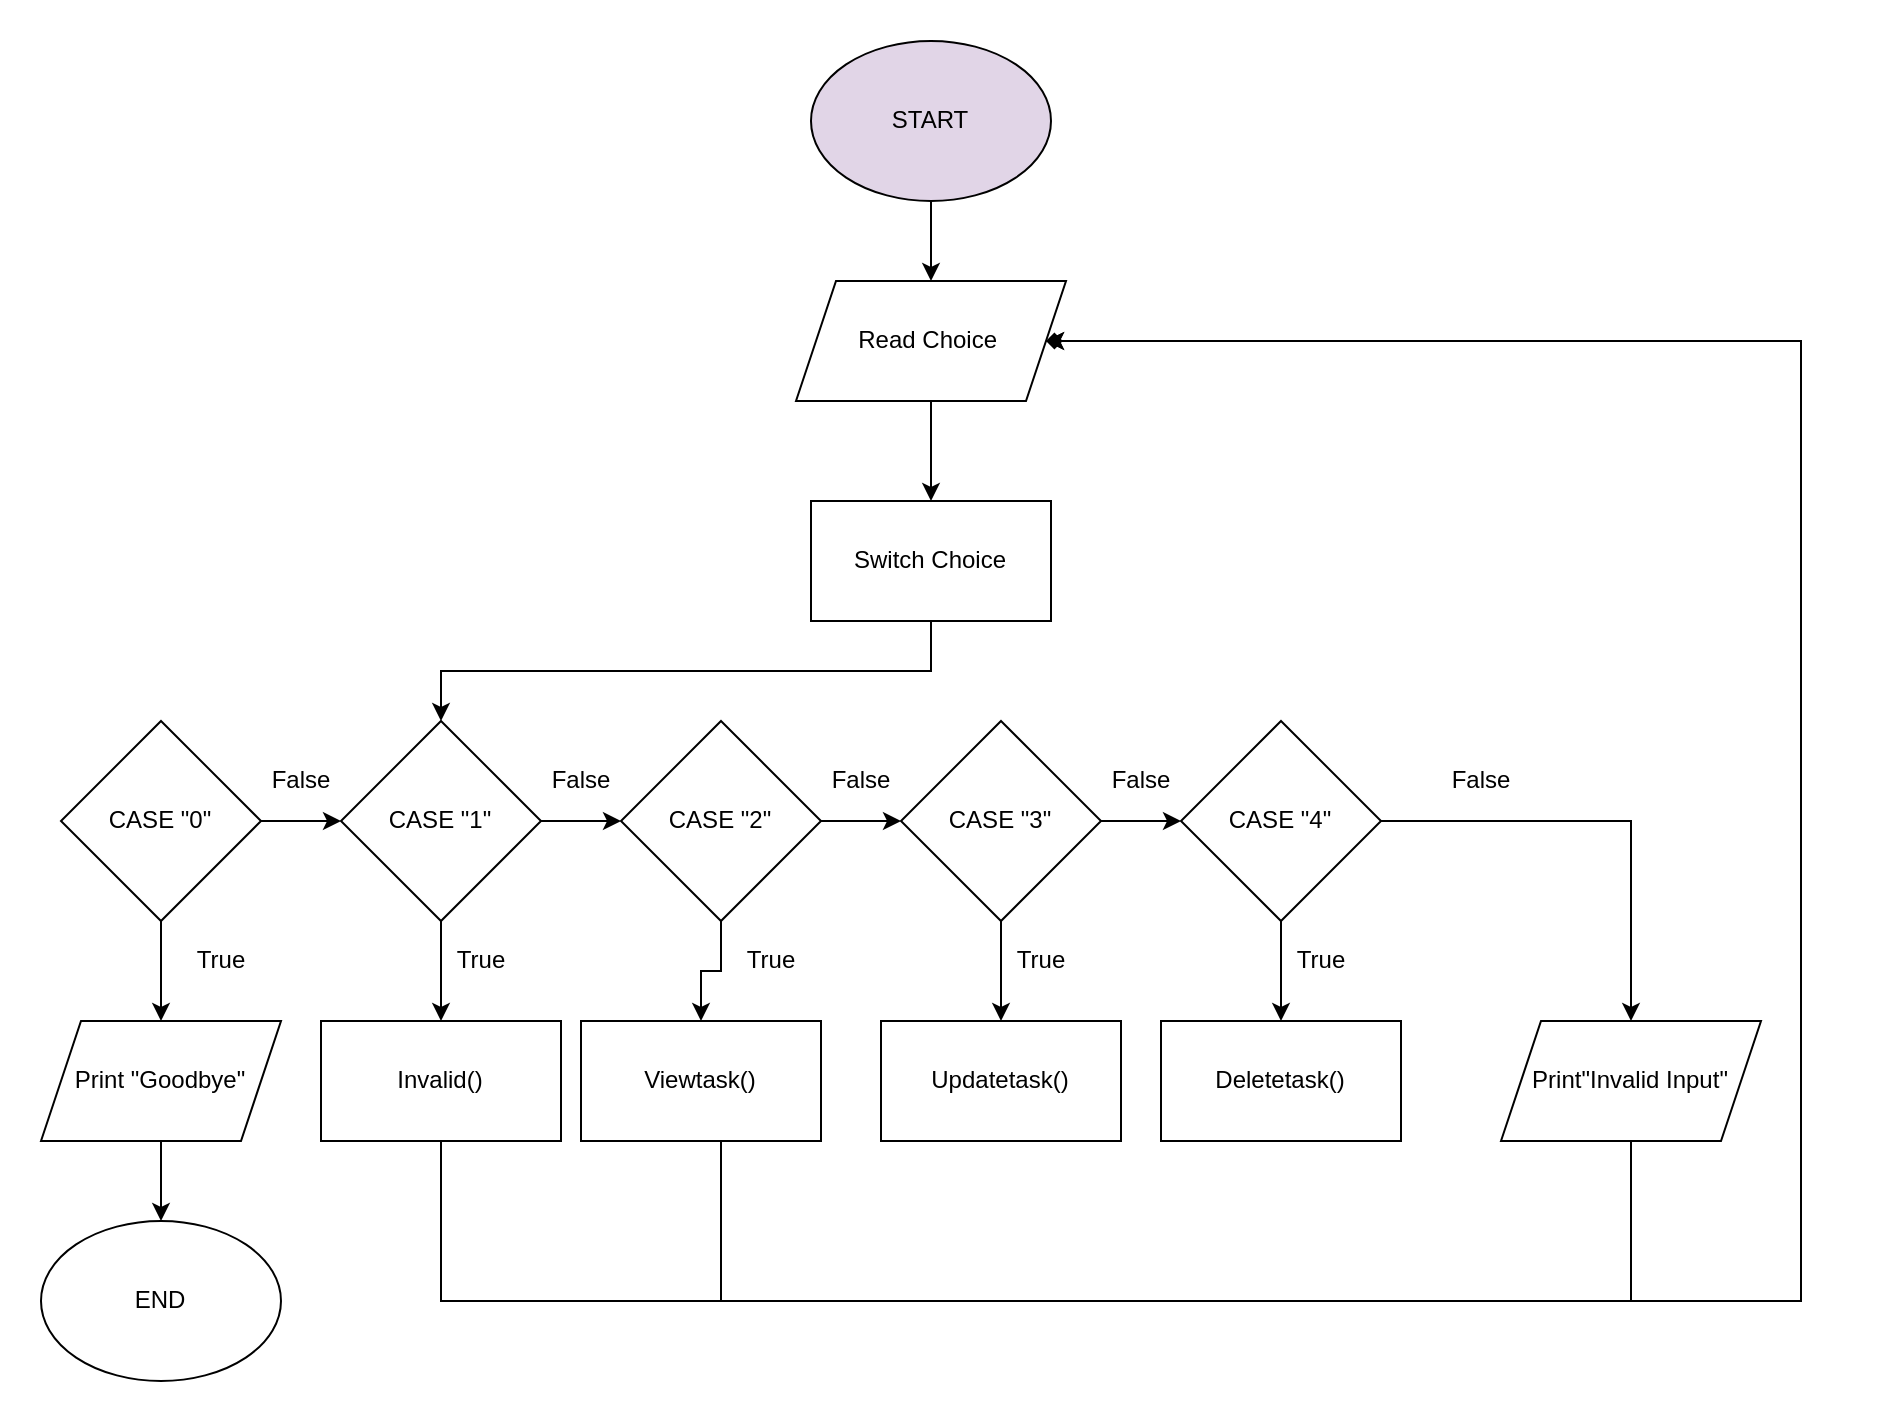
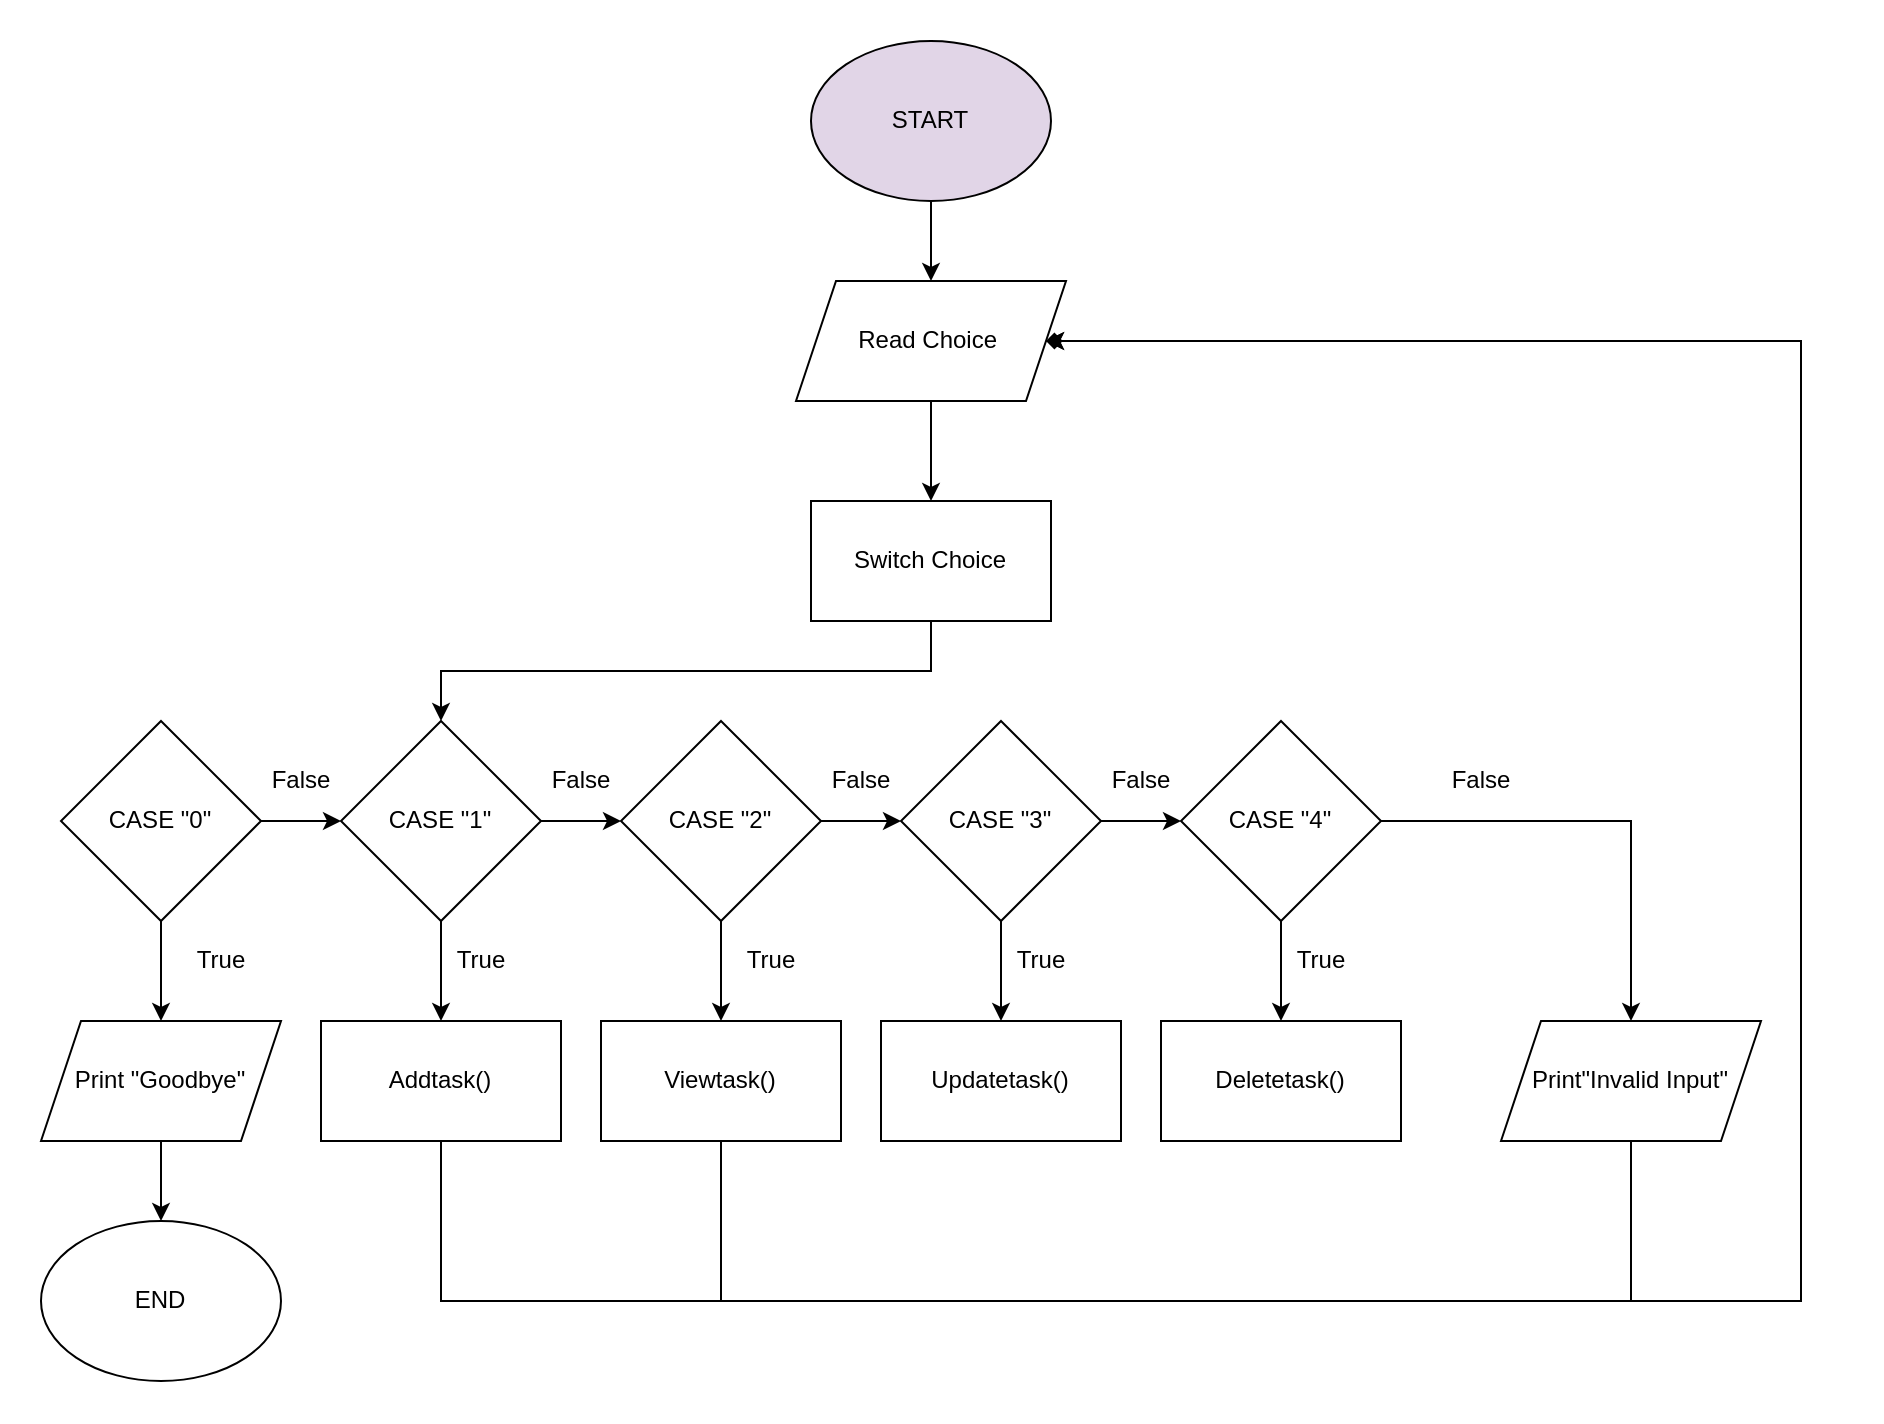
  <mxCell id="0" />
  <mxCell id="1" parent="0" />
  <mxCell id="2" style="edgeStyle=orthogonalEdgeStyle;rounded=0;orthogonalLoop=1;jettySize=auto;html=1;exitX=0.5;exitY=1;exitDx=0;exitDy=0;entryX=0.5;entryY=0;entryDx=0;entryDy=0;" parent="1" source="3" target="12" edge="1"><mxGeometry relative="1" as="geometry" /></mxCell>
  <mxCell id="3" value="Read Choice&amp;nbsp;" style="shape=parallelogram;perimeter=parallelogramPerimeter;whiteSpace=wrap;html=1;fixedSize=1;" parent="1" vertex="1"><mxGeometry x="397.5" y="140" width="135" height="60" as="geometry" /></mxCell>
  <mxCell id="4" style="edgeStyle=orthogonalEdgeStyle;rounded=0;orthogonalLoop=1;jettySize=auto;html=1;exitX=0.5;exitY=1;exitDx=0;exitDy=0;entryX=1;entryY=0.5;entryDx=0;entryDy=0;endArrow=diamond;" parent="1" source="5" target="3" edge="1"><mxGeometry relative="1" as="geometry"><Array as="points"><mxPoint x="220" y="650" /><mxPoint x="900" y="650" /><mxPoint x="900" y="170" /></Array></mxGeometry></mxCell>
- <mxCell id="5" value="Invalid()" style="rounded=0;whiteSpace=wrap;html=1;" parent="1" vertex="1"><mxGeometry x="160" y="510" width="120" height="60" as="geometry" /></mxCell>
+ <mxCell id="5" value="Addtask()" style="rounded=0;whiteSpace=wrap;html=1;" parent="1" vertex="1"><mxGeometry x="160" y="510" width="120" height="60" as="geometry" /></mxCell>
  <mxCell id="6" style="edgeStyle=orthogonalEdgeStyle;rounded=0;orthogonalLoop=1;jettySize=auto;html=1;exitX=0.5;exitY=1;exitDx=0;exitDy=0;entryX=1;entryY=0.5;entryDx=0;entryDy=0;" parent="1" source="7" target="3" edge="1"><mxGeometry relative="1" as="geometry"><Array as="points"><mxPoint x="360" y="650" /><mxPoint x="900" y="650" /><mxPoint x="900" y="170" /></Array></mxGeometry></mxCell>
- <mxCell id="7" value="Viewtask()" style="rounded=0;whiteSpace=wrap;html=1;" parent="1" vertex="1"><mxGeometry x="290" y="510" width="120" height="60" as="geometry" /></mxCell>
+ <mxCell id="7" value="Viewtask()" style="rounded=0;whiteSpace=wrap;html=1;" parent="1" vertex="1"><mxGeometry x="300" y="510" width="120" height="60" as="geometry" /></mxCell>
  <mxCell id="8" value="Updatetask()" style="rounded=0;whiteSpace=wrap;html=1;" parent="1" vertex="1"><mxGeometry x="440" y="510" width="120" height="60" as="geometry" /></mxCell>
  <mxCell id="9" value="Deletetask()" style="rounded=0;whiteSpace=wrap;html=1;" parent="1" vertex="1"><mxGeometry x="580" y="510" width="120" height="60" as="geometry" /></mxCell>
  <mxCell id="10" style="edgeStyle=orthogonalEdgeStyle;rounded=0;orthogonalLoop=1;jettySize=auto;html=1;exitX=0.5;exitY=1;exitDx=0;exitDy=0;entryX=1;entryY=0.5;entryDx=0;entryDy=0;" parent="1" source="38" target="3" edge="1"><mxGeometry relative="1" as="geometry"><mxPoint x="920" y="570" as="sourcePoint" /><Array as="points"><mxPoint x="815" y="650" /><mxPoint x="900" y="650" /><mxPoint x="900" y="170" /></Array></mxGeometry></mxCell>
  <mxCell id="11" style="edgeStyle=orthogonalEdgeStyle;rounded=0;orthogonalLoop=1;jettySize=auto;html=1;exitX=0.5;exitY=1;exitDx=0;exitDy=0;entryX=0.5;entryY=0;entryDx=0;entryDy=0;" parent="1" source="12" target="15" edge="1"><mxGeometry relative="1" as="geometry" /></mxCell>
  <mxCell id="12" value="Switch Choice" style="rounded=0;whiteSpace=wrap;html=1;" parent="1" vertex="1"><mxGeometry x="405" y="250" width="120" height="60" as="geometry" /></mxCell>
  <mxCell id="13" style="edgeStyle=orthogonalEdgeStyle;rounded=0;orthogonalLoop=1;jettySize=auto;html=1;exitX=0.5;exitY=1;exitDx=0;exitDy=0;entryX=0.5;entryY=0;entryDx=0;entryDy=0;" parent="1" source="15" target="5" edge="1"><mxGeometry relative="1" as="geometry" /></mxCell>
  <mxCell id="14" style="edgeStyle=orthogonalEdgeStyle;rounded=0;orthogonalLoop=1;jettySize=auto;html=1;exitX=1;exitY=0.5;exitDx=0;exitDy=0;entryX=0;entryY=0.5;entryDx=0;entryDy=0;" parent="1" source="15" target="18" edge="1"><mxGeometry relative="1" as="geometry" /></mxCell>
  <mxCell id="15" value="CASE &quot;1&quot;" style="rhombus;whiteSpace=wrap;html=1;" parent="1" vertex="1"><mxGeometry x="170" y="360" width="100" height="100" as="geometry" /></mxCell>
  <mxCell id="16" style="edgeStyle=orthogonalEdgeStyle;rounded=0;orthogonalLoop=1;jettySize=auto;html=1;exitX=0.5;exitY=1;exitDx=0;exitDy=0;" parent="1" source="18" target="7" edge="1"><mxGeometry relative="1" as="geometry" /></mxCell>
  <mxCell id="17" style="edgeStyle=orthogonalEdgeStyle;rounded=0;orthogonalLoop=1;jettySize=auto;html=1;exitX=1;exitY=0.5;exitDx=0;exitDy=0;entryX=0;entryY=0.5;entryDx=0;entryDy=0;" parent="1" source="18" target="21" edge="1"><mxGeometry relative="1" as="geometry" /></mxCell>
  <mxCell id="18" value="CASE &quot;2&quot;" style="rhombus;whiteSpace=wrap;html=1;" parent="1" vertex="1"><mxGeometry x="310" y="360" width="100" height="100" as="geometry" /></mxCell>
  <mxCell id="19" style="edgeStyle=orthogonalEdgeStyle;rounded=0;orthogonalLoop=1;jettySize=auto;html=1;exitX=0.5;exitY=1;exitDx=0;exitDy=0;entryX=0.5;entryY=0;entryDx=0;entryDy=0;" parent="1" source="21" target="8" edge="1"><mxGeometry relative="1" as="geometry" /></mxCell>
  <mxCell id="20" style="edgeStyle=orthogonalEdgeStyle;rounded=0;orthogonalLoop=1;jettySize=auto;html=1;exitX=1;exitY=0.5;exitDx=0;exitDy=0;" parent="1" source="21" target="24" edge="1"><mxGeometry relative="1" as="geometry" /></mxCell>
  <mxCell id="21" value="CASE &quot;3&quot;" style="rhombus;whiteSpace=wrap;html=1;" parent="1" vertex="1"><mxGeometry x="450" y="360" width="100" height="100" as="geometry" /></mxCell>
  <mxCell id="22" style="edgeStyle=orthogonalEdgeStyle;rounded=0;orthogonalLoop=1;jettySize=auto;html=1;exitX=0.5;exitY=1;exitDx=0;exitDy=0;entryX=0.5;entryY=0;entryDx=0;entryDy=0;" parent="1" source="24" target="9" edge="1"><mxGeometry relative="1" as="geometry" /></mxCell>
  <mxCell id="23" style="edgeStyle=orthogonalEdgeStyle;rounded=0;orthogonalLoop=1;jettySize=auto;html=1;exitX=1;exitY=0.5;exitDx=0;exitDy=0;" parent="1" source="24" target="38" edge="1"><mxGeometry relative="1" as="geometry" /></mxCell>
  <mxCell id="24" value="CASE &quot;4&quot;" style="rhombus;whiteSpace=wrap;html=1;" parent="1" vertex="1"><mxGeometry x="590" y="360" width="100" height="100" as="geometry" /></mxCell>
  <mxCell id="25" style="edgeStyle=orthogonalEdgeStyle;rounded=0;orthogonalLoop=1;jettySize=auto;html=1;exitX=0.5;exitY=1;exitDx=0;exitDy=0;" parent="1" edge="1"><mxGeometry relative="1" as="geometry"><mxPoint x="920" y="460" as="sourcePoint" /><mxPoint x="920" y="460" as="targetPoint" /></mxGeometry></mxCell>
  <mxCell id="26" value="True" style="text;html=1;align=center;verticalAlign=middle;resizable=0;points=[];autosize=1;strokeColor=none;fillColor=none;" parent="1" vertex="1"><mxGeometry x="220" y="470" width="40" height="20" as="geometry" /></mxCell>
  <mxCell id="27" value="True" style="text;html=1;align=center;verticalAlign=middle;resizable=0;points=[];autosize=1;strokeColor=none;fillColor=none;" parent="1" vertex="1"><mxGeometry x="365" y="470" width="40" height="20" as="geometry" /></mxCell>
  <mxCell id="28" value="True" style="text;html=1;align=center;verticalAlign=middle;resizable=0;points=[];autosize=1;strokeColor=none;fillColor=none;" parent="1" vertex="1"><mxGeometry x="500" y="470" width="40" height="20" as="geometry" /></mxCell>
  <mxCell id="29" value="True" style="text;html=1;align=center;verticalAlign=middle;resizable=0;points=[];autosize=1;strokeColor=none;fillColor=none;" parent="1" vertex="1"><mxGeometry x="640" y="470" width="40" height="20" as="geometry" /></mxCell>
  <mxCell id="30" value="True" style="text;html=1;align=center;verticalAlign=middle;resizable=0;points=[];autosize=1;strokeColor=none;fillColor=none;" parent="1" vertex="1"><mxGeometry x="90" y="470" width="40" height="20" as="geometry" /></mxCell>
  <mxCell id="31" value="False" style="text;html=1;align=center;verticalAlign=middle;resizable=0;points=[];autosize=1;strokeColor=none;fillColor=none;" parent="1" vertex="1"><mxGeometry x="270" y="380" width="40" height="20" as="geometry" /></mxCell>
  <mxCell id="32" value="False" style="text;html=1;align=center;verticalAlign=middle;resizable=0;points=[];autosize=1;strokeColor=none;fillColor=none;" parent="1" vertex="1"><mxGeometry x="410" y="380" width="40" height="20" as="geometry" /></mxCell>
  <mxCell id="33" value="False" style="text;html=1;align=center;verticalAlign=middle;resizable=0;points=[];autosize=1;strokeColor=none;fillColor=none;" parent="1" vertex="1"><mxGeometry x="550" y="380" width="40" height="20" as="geometry" /></mxCell>
  <mxCell id="34" value="False" style="text;html=1;align=center;verticalAlign=middle;resizable=0;points=[];autosize=1;strokeColor=none;fillColor=none;" parent="1" vertex="1"><mxGeometry x="130" y="380" width="40" height="20" as="geometry" /></mxCell>
  <mxCell id="35" value="False" style="text;html=1;align=center;verticalAlign=middle;resizable=0;points=[];autosize=1;strokeColor=none;fillColor=none;" parent="1" vertex="1"><mxGeometry x="720" y="380" width="40" height="20" as="geometry" /></mxCell>
  <mxCell id="36" style="edgeStyle=orthogonalEdgeStyle;rounded=0;orthogonalLoop=1;jettySize=auto;html=1;exitX=0.5;exitY=1;exitDx=0;exitDy=0;entryX=0.5;entryY=0;entryDx=0;entryDy=0;" parent="1" source="37" target="39" edge="1"><mxGeometry relative="1" as="geometry" /></mxCell>
  <mxCell id="37" value="Print &quot;Goodbye&quot;" style="shape=parallelogram;perimeter=parallelogramPerimeter;whiteSpace=wrap;html=1;fixedSize=1;" parent="1" vertex="1"><mxGeometry x="20" y="510" width="120" height="60" as="geometry" /></mxCell>
  <mxCell id="38" value="Print&quot;Invalid Input&quot;" style="shape=parallelogram;perimeter=parallelogramPerimeter;whiteSpace=wrap;html=1;fixedSize=1;" parent="1" vertex="1"><mxGeometry x="750" y="510" width="130" height="60" as="geometry" /></mxCell>
  <mxCell id="39" value="END" style="ellipse;whiteSpace=wrap;html=1;" parent="1" vertex="1"><mxGeometry x="20" y="610" width="120" height="80" as="geometry" /></mxCell>
  <mxCell id="40" style="edgeStyle=orthogonalEdgeStyle;rounded=0;orthogonalLoop=1;jettySize=auto;html=1;exitX=1;exitY=0.5;exitDx=0;exitDy=0;entryX=0;entryY=0.5;entryDx=0;entryDy=0;" parent="1" source="42" target="15" edge="1"><mxGeometry relative="1" as="geometry" /></mxCell>
  <mxCell id="41" style="edgeStyle=orthogonalEdgeStyle;rounded=0;orthogonalLoop=1;jettySize=auto;html=1;exitX=0.5;exitY=1;exitDx=0;exitDy=0;entryX=0.5;entryY=0;entryDx=0;entryDy=0;" parent="1" source="42" target="37" edge="1"><mxGeometry relative="1" as="geometry" /></mxCell>
  <mxCell id="42" value="CASE &quot;0&quot;" style="rhombus;whiteSpace=wrap;html=1;" parent="1" vertex="1"><mxGeometry x="30" y="360" width="100" height="100" as="geometry" /></mxCell>
  <mxCell id="43" style="edgeStyle=orthogonalEdgeStyle;rounded=0;orthogonalLoop=1;jettySize=auto;html=1;exitX=0.5;exitY=1;exitDx=0;exitDy=0;entryX=0.5;entryY=0;entryDx=0;entryDy=0;" parent="1" source="44" target="3" edge="1"><mxGeometry relative="1" as="geometry" /></mxCell>
  <mxCell id="44" value="START" style="ellipse;whiteSpace=wrap;html=1;fillColor=#e1d5e7;" parent="1" vertex="1"><mxGeometry x="405" y="20" width="120" height="80" as="geometry" /></mxCell>
